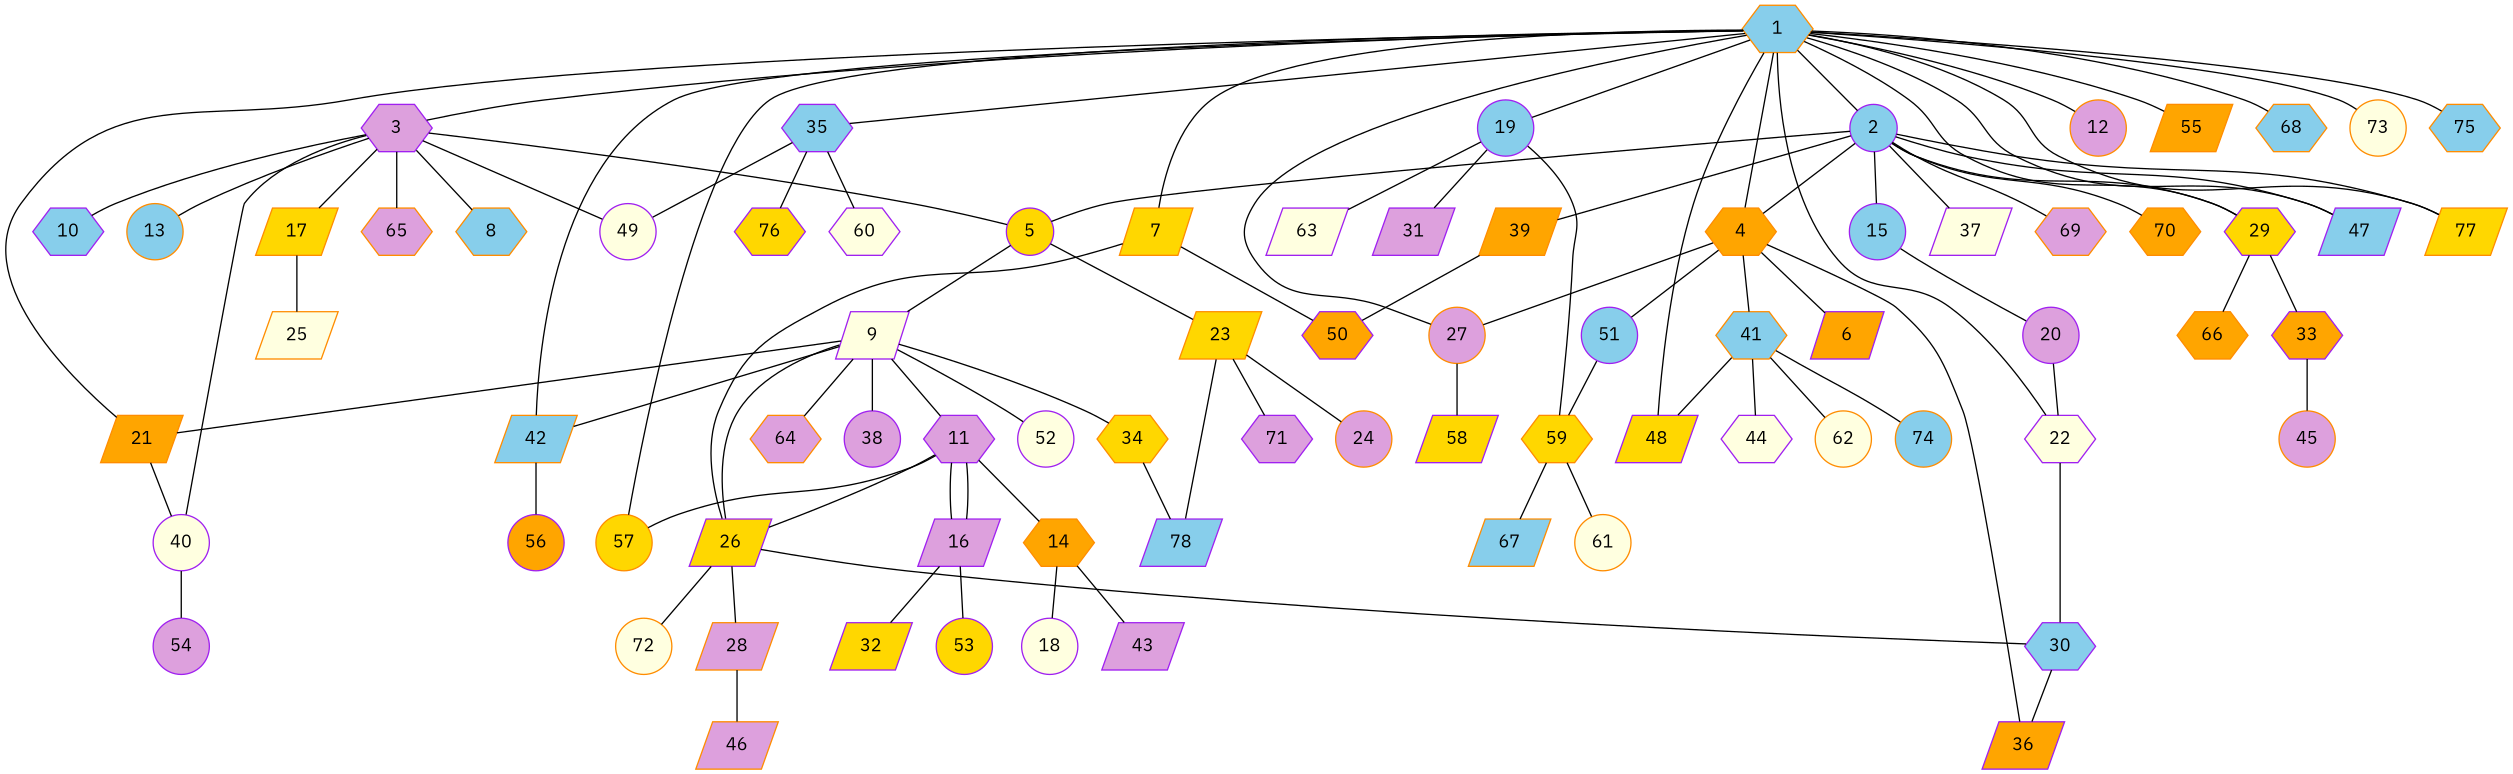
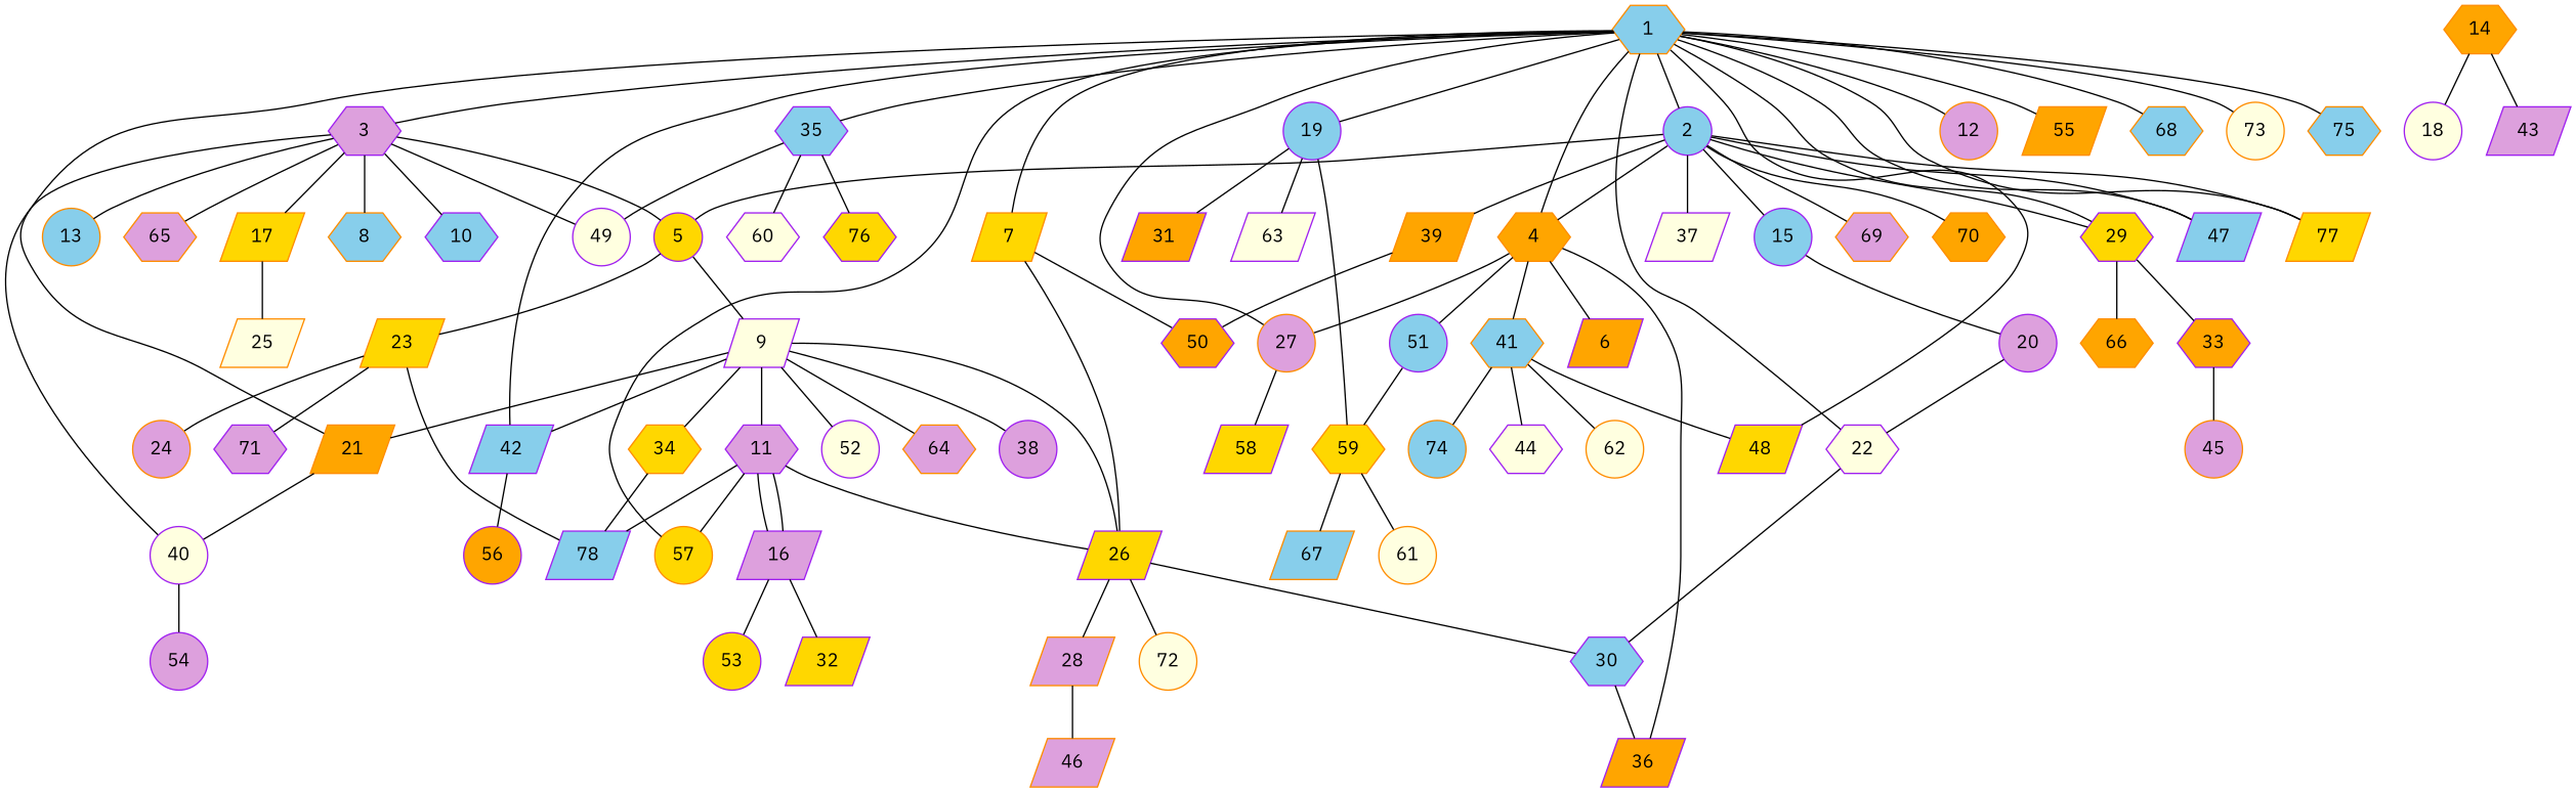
  graph {
    fontname="IBM Plex Sans"
    node [color=purple fillcolor=skyblue fontname="IBM Plex Sans" shape=hexagon style=filled]
    edge [fontname="IBM Plex Sans"]
    1 [color=darkorange]
    2 [shape=circle]
    3 [fillcolor=plum]
    4 [color=darkorange fillcolor=orange]
    7 [color=darkorange fillcolor=gold shape=parallelogram]
    12 [color=darkorange fillcolor=plum shape=circle]
    19 [shape=circle]
    21 [color=darkorange fillcolor=orange shape=parallelogram]
    22 [fillcolor=lightyellow]
    27 [color=darkorange fillcolor=plum shape=circle]
    29 [fillcolor=gold]
    35
    47 [shape=parallelogram]
    48 [fillcolor=gold shape=parallelogram]
    55 [color=darkorange fillcolor=orange shape=parallelogram]
    57 [color=darkorange fillcolor=gold shape=circle]
    68 [color=darkorange]
    73 [color=darkorange fillcolor=lightyellow shape=circle]
    75 [color=darkorange]
    77 [color=darkorange fillcolor=gold shape=parallelogram]
-   42 [color=darkorange shape=parallelogram]
+   42 [shape=parallelogram]
    5 [fillcolor=gold shape=circle]
    15 [shape=circle]
    37 [fillcolor=lightyellow shape=parallelogram]
    39 [color=darkorange fillcolor=orange shape=parallelogram]
    69 [color=darkorange fillcolor=plum]
    70 [color=darkorange fillcolor=orange]
    8 [color=darkorange]
    10
    13 [color=darkorange shape=circle]
    17 [color=darkorange fillcolor=gold shape=parallelogram]
    40 [fillcolor=lightyellow shape=circle]
    49 [fillcolor=lightyellow shape=circle]
    65 [color=darkorange fillcolor=plum]
    6 [fillcolor=orange shape=parallelogram]
    36 [fillcolor=orange shape=parallelogram]
    41 [color=darkorange]
    51 [shape=circle]
    26 [fillcolor=gold shape=parallelogram]
    50 [fillcolor=orange]
-   31 [fillcolor=plum shape=parallelogram]
+   31 [fillcolor=orange shape=parallelogram]
    59 [color=darkorange fillcolor=gold]
    63 [fillcolor=lightyellow shape=parallelogram]
    30
    72 [color=darkorange fillcolor=lightyellow shape=circle]
    28 [color=darkorange fillcolor=plum shape=parallelogram]
    58 [fillcolor=gold shape=parallelogram]
    33 [fillcolor=orange]
    66 [color=darkorange fillcolor=orange]
    60 [fillcolor=lightyellow]
    76 [fillcolor=gold]
    9 [fillcolor=lightyellow shape=parallelogram]
    23 [color=darkorange fillcolor=gold shape=parallelogram]
    20 [fillcolor=plum shape=circle]
    25 [color=darkorange fillcolor=lightyellow shape=parallelogram]
    54 [fillcolor=plum shape=circle]
    44 [fillcolor=lightyellow]
    62 [color=darkorange fillcolor=lightyellow shape=circle]
    74 [color=darkorange shape=circle]
    11 [fillcolor=plum]
    34 [color=darkorange fillcolor=gold]
    38 [fillcolor=plum shape=circle]
    52 [fillcolor=lightyellow shape=circle]
    64 [color=darkorange fillcolor=plum]
    24 [color=darkorange fillcolor=plum shape=circle]
    71 [fillcolor=plum]
    78 [shape=parallelogram]
    14 [color=darkorange fillcolor=orange]
    16 [fillcolor=plum shape=parallelogram]
    56 [fillcolor=orange shape=circle]
    18 [fillcolor=lightyellow shape=circle]
    43 [fillcolor=plum shape=parallelogram]
    32 [fillcolor=gold shape=parallelogram]
    53 [fillcolor=gold shape=circle]
    61 [color=darkorange fillcolor=lightyellow shape=circle]
    67 [color=darkorange shape=parallelogram]
    46 [color=darkorange fillcolor=plum shape=parallelogram]
    45 [color=darkorange fillcolor=plum shape=circle]
    1 -- 2
    1 -- 3
    1 -- 4
    1 -- 7
    1 -- 12
    1 -- 19
    1 -- 21
    1 -- 22
    1 -- 27
    1 -- 29
    1 -- 35
    1 -- 47
    1 -- 48
    1 -- 55
    1 -- 57
    1 -- 68
    1 -- 73
    1 -- 75
    1 -- 77
    1 -- 42
    2 -- 4
    2 -- 29
    2 -- 47
    2 -- 77
    2 -- 5
    2 -- 15
    2 -- 37
    2 -- 39
    2 -- 69
    2 -- 70
    3 -- 5
    3 -- 8
    3 -- 10
    3 -- 13
    3 -- 17
    3 -- 40
    3 -- 49
    3 -- 65
    4 -- 27
    4 -- 6
    4 -- 36
    4 -- 41
    4 -- 51
    7 -- 26
    7 -- 50
    19 -- 31
    19 -- 59
    19 -- 63
    21 -- 40
    22 -- 30
    27 -- 58
    29 -- 33
    29 -- 66
    35 -- 49
    35 -- 60
    35 -- 76
    42 -- 56
    5 -- 9
    5 -- 23
    15 -- 20
    39 -- 50
    17 -- 25
    40 -- 54
    41 -- 48
    41 -- 44
    41 -- 62
    41 -- 74
    51 -- 59
    26 -- 30
    26 -- 72
    26 -- 28
    59 -- 61
    59 -- 67
    30 -- 36
    28 -- 46
    33 -- 45
    9 -- 21
    9 -- 42
    9 -- 26
    9 -- 11
    9 -- 34
    9 -- 38
    9 -- 52
    9 -- 64
    23 -- 24
    23 -- 71
    23 -- 78
    20 -- 22
    11 -- 57
    11 -- 26
-   11 -- 14
+   11 -- 78
    11 -- 16
    11 -- 16
    34 -- 78
    14 -- 18
    14 -- 43
    16 -- 32
    16 -- 53
  }
